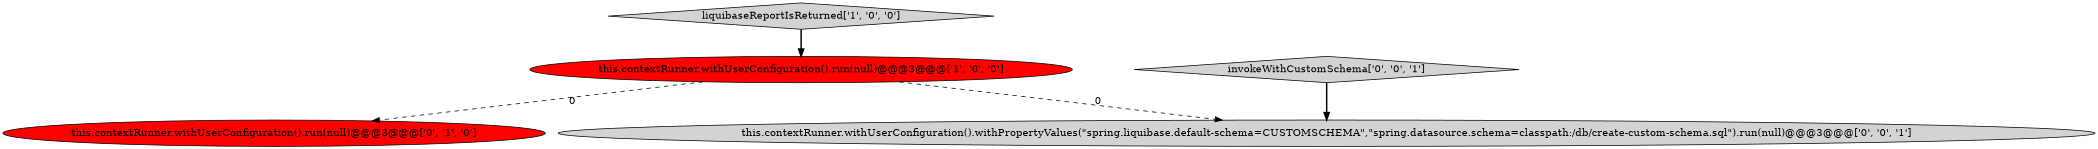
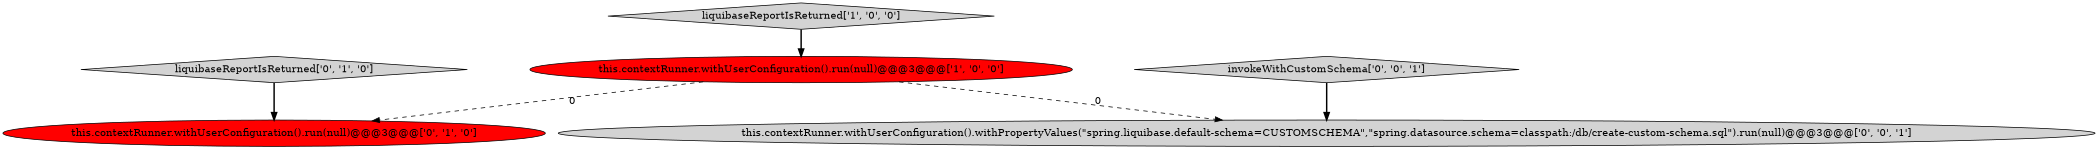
  digraph {
    node [fillcolor=lightgray shape=ellipse style=filled]
    edge [style=bold]
    n1 [fillcolor=red label="this.contextRunner.withUserConfiguration().run(null)@@@3@@@['0', '1', '0']"]
+   n2 [label="liquibaseReportIsReturned['0', '1', '0']" shape=diamond]
    n3 [label="this.contextRunner.withUserConfiguration().withPropertyValues(\"spring.liquibase.default-schema=CUSTOMSCHEMA\",\"spring.datasource.schema=classpath:/db/create-custom-schema.sql\").run(null)@@@3@@@['0', '0', '1']"]
    n4 [label="invokeWithCustomSchema['0', '0', '1']" shape=diamond]
    n5 [label="liquibaseReportIsReturned['1', '0', '0']" shape=diamond]
    n6 [fillcolor=red label="this.contextRunner.withUserConfiguration().run(null)@@@3@@@['1', '0', '0']"]
+   n2 -> n1
    n4 -> n3
    n5 -> n6
    n6 -> n1 [label=0 style=dashed]
    n6 -> n3 [label=0 style=dashed]
  }
